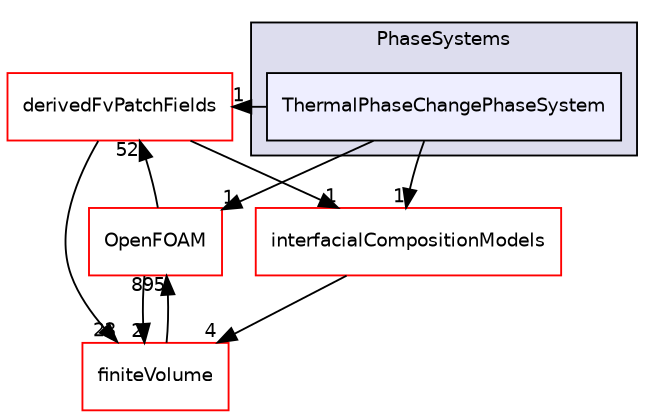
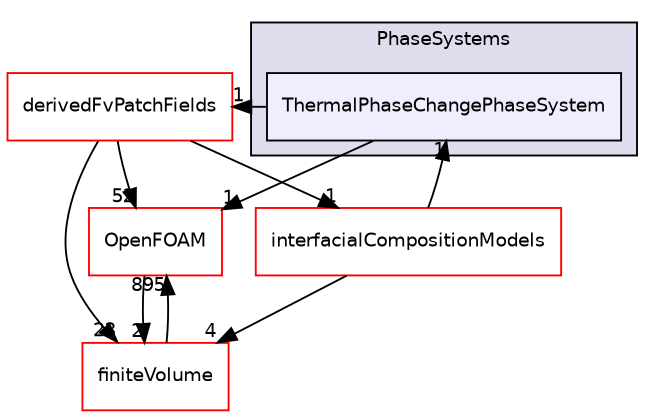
  digraph {
    compound=true
    node [fontname=Helvetica fontsize=10 shape=box color=red]
    edge [headlabel=1 labeldistance=1.5 labelfontname=Helvetica labelfontsize=10]
    n1 [fillcolor="#eeeeff" label=ThermalPhaseChangePhaseSystem pencolor=black style=filled color=""]
    n2 [label=derivedFvPatchFields]
    n3 [label=OpenFOAM]
    n4 [label=interfacialCompositionModels]
    n5 [label=finiteVolume]
    subgraph cluster_1 {
      bgcolor="#ddddee"
      fontname=Helvetica
      fontsize=10
      label=PhaseSystems
      pencolor=black
      n1
    }
    n1 -> n2
    n1 -> n3
-   n1 -> n4
-   n3 -> n2 [headlabel=52]
+   n4 -> n1
+   n2 -> n3 [headlabel=52]
    n2 -> n4
    n2 -> n5 [headlabel=23]
    n3 -> n5 [headlabel=2]
    n4 -> n5 [headlabel=4]
    n5 -> n3 [headlabel=895]
  }
